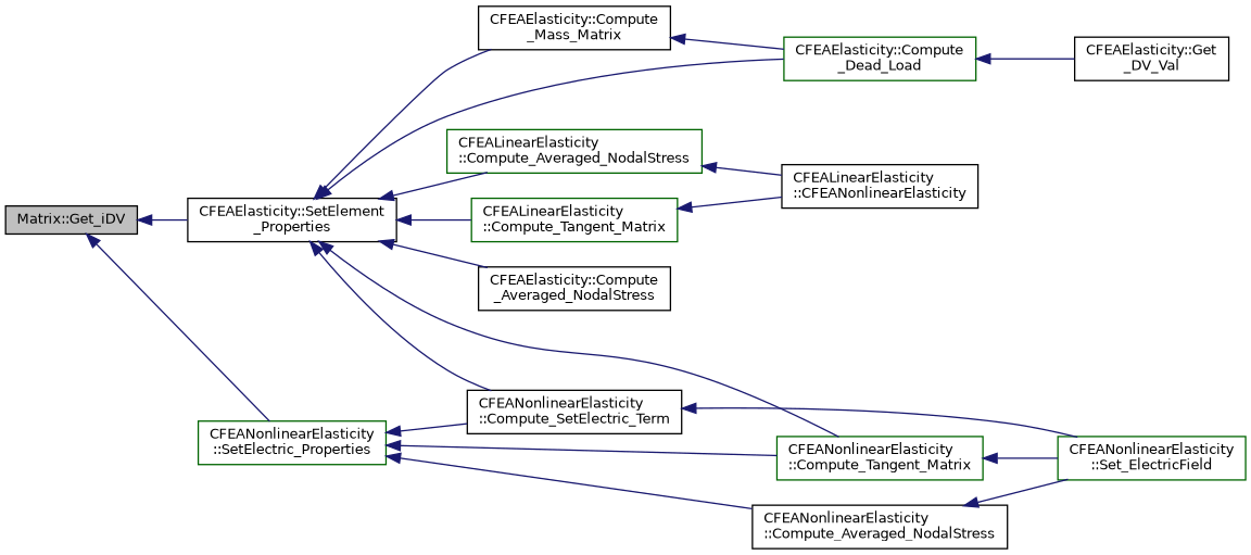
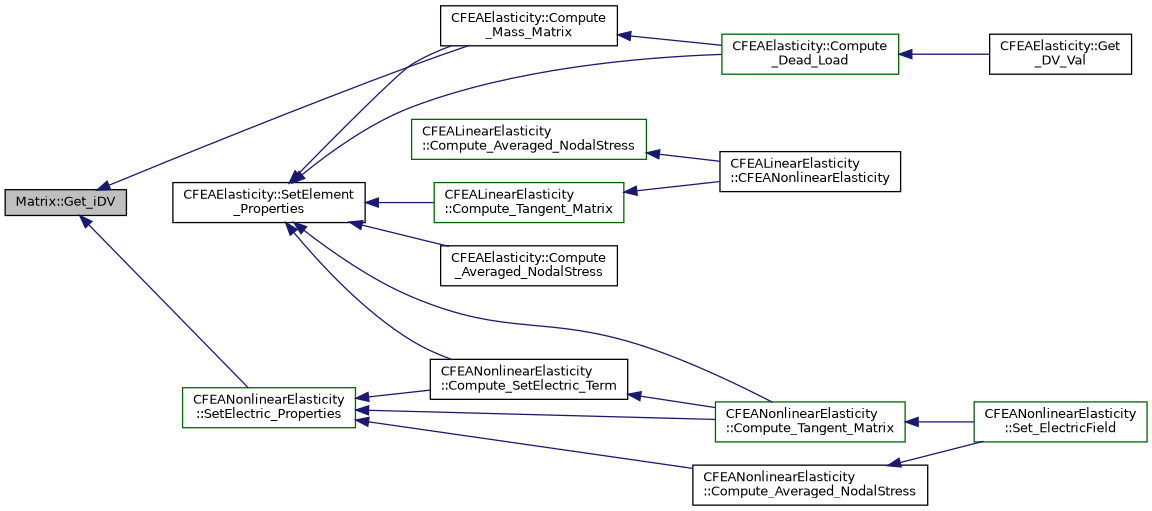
  digraph {
    rankdir=LR
    node [color=black fillcolor=white fontname=Helvetica fontsize=10 shape=record style=filled]
    edge [color=midnightblue dir=back fontname=Helvetica fontsize=10 labelfontname=Helvetica labelfontsize=10 style=solid]
    n1 [fillcolor=grey75 fontcolor=black height=0.2 label="Matrix::Get_iDV" width=0.4]
    n2 [height=0.2 label="CFEAElasticity::SetElement\l_Properties" width=0.4]
    n3 [color=darkgreen height=0.2 label="CFEANonlinearElasticity\l::SetElectric_Properties" width=0.4]
    n4 [height=0.2 label="CFEAElasticity::Compute\l_Averaged_NodalStress" width=0.4]
    n5 [height=0.2 label="CFEAElasticity::Compute\l_Mass_Matrix" width=0.4]
    n6 [color=darkgreen height=0.2 label="CFEAElasticity::Compute\l_Dead_Load" width=0.4]
    n7 [color=darkgreen height=0.2 label="CFEALinearElasticity\l::Compute_Tangent_Matrix" width=0.4]
    n8 [color=darkgreen height=0.2 label="CFEALinearElasticity\l::Compute_Averaged_NodalStress" width=0.4]
    n9 [color=darkgreen height=0.2 label="CFEANonlinearElasticity\l::Compute_Tangent_Matrix" width=0.4]
    n10 [height=0.2 label="CFEANonlinearElasticity\l::Compute_SetElectric_Term" width=0.4]
    n11 [height=0.2 label="CFEANonlinearElasticity\l::Compute_Averaged_NodalStress" width=0.4]
    n12 [height=0.2 label="CFEAElasticity::Get\l_DV_Val" width=0.4]
    n13 [height=0.2 label="CFEALinearElasticity\l::CFEANonlinearElasticity" width=0.4]
    n14 [color=darkgreen height=0.2 label="CFEANonlinearElasticity\l::Set_ElectricField" width=0.4]
-   n1 -> n2
+   n1 -> n5
    n1 -> n3
    n2 -> n4
    n2 -> n5
    n2 -> n6
    n2 -> n7
-   n2 -> n8
    n2 -> n9
    n2 -> n10
    n3 -> n9
    n3 -> n10
    n3 -> n11
    n5 -> n6
    n6 -> n12
    n7 -> n13
    n8 -> n13
    n9 -> n14
-   n10 -> n14
+   n10 -> n9
    n11 -> n14
  }
